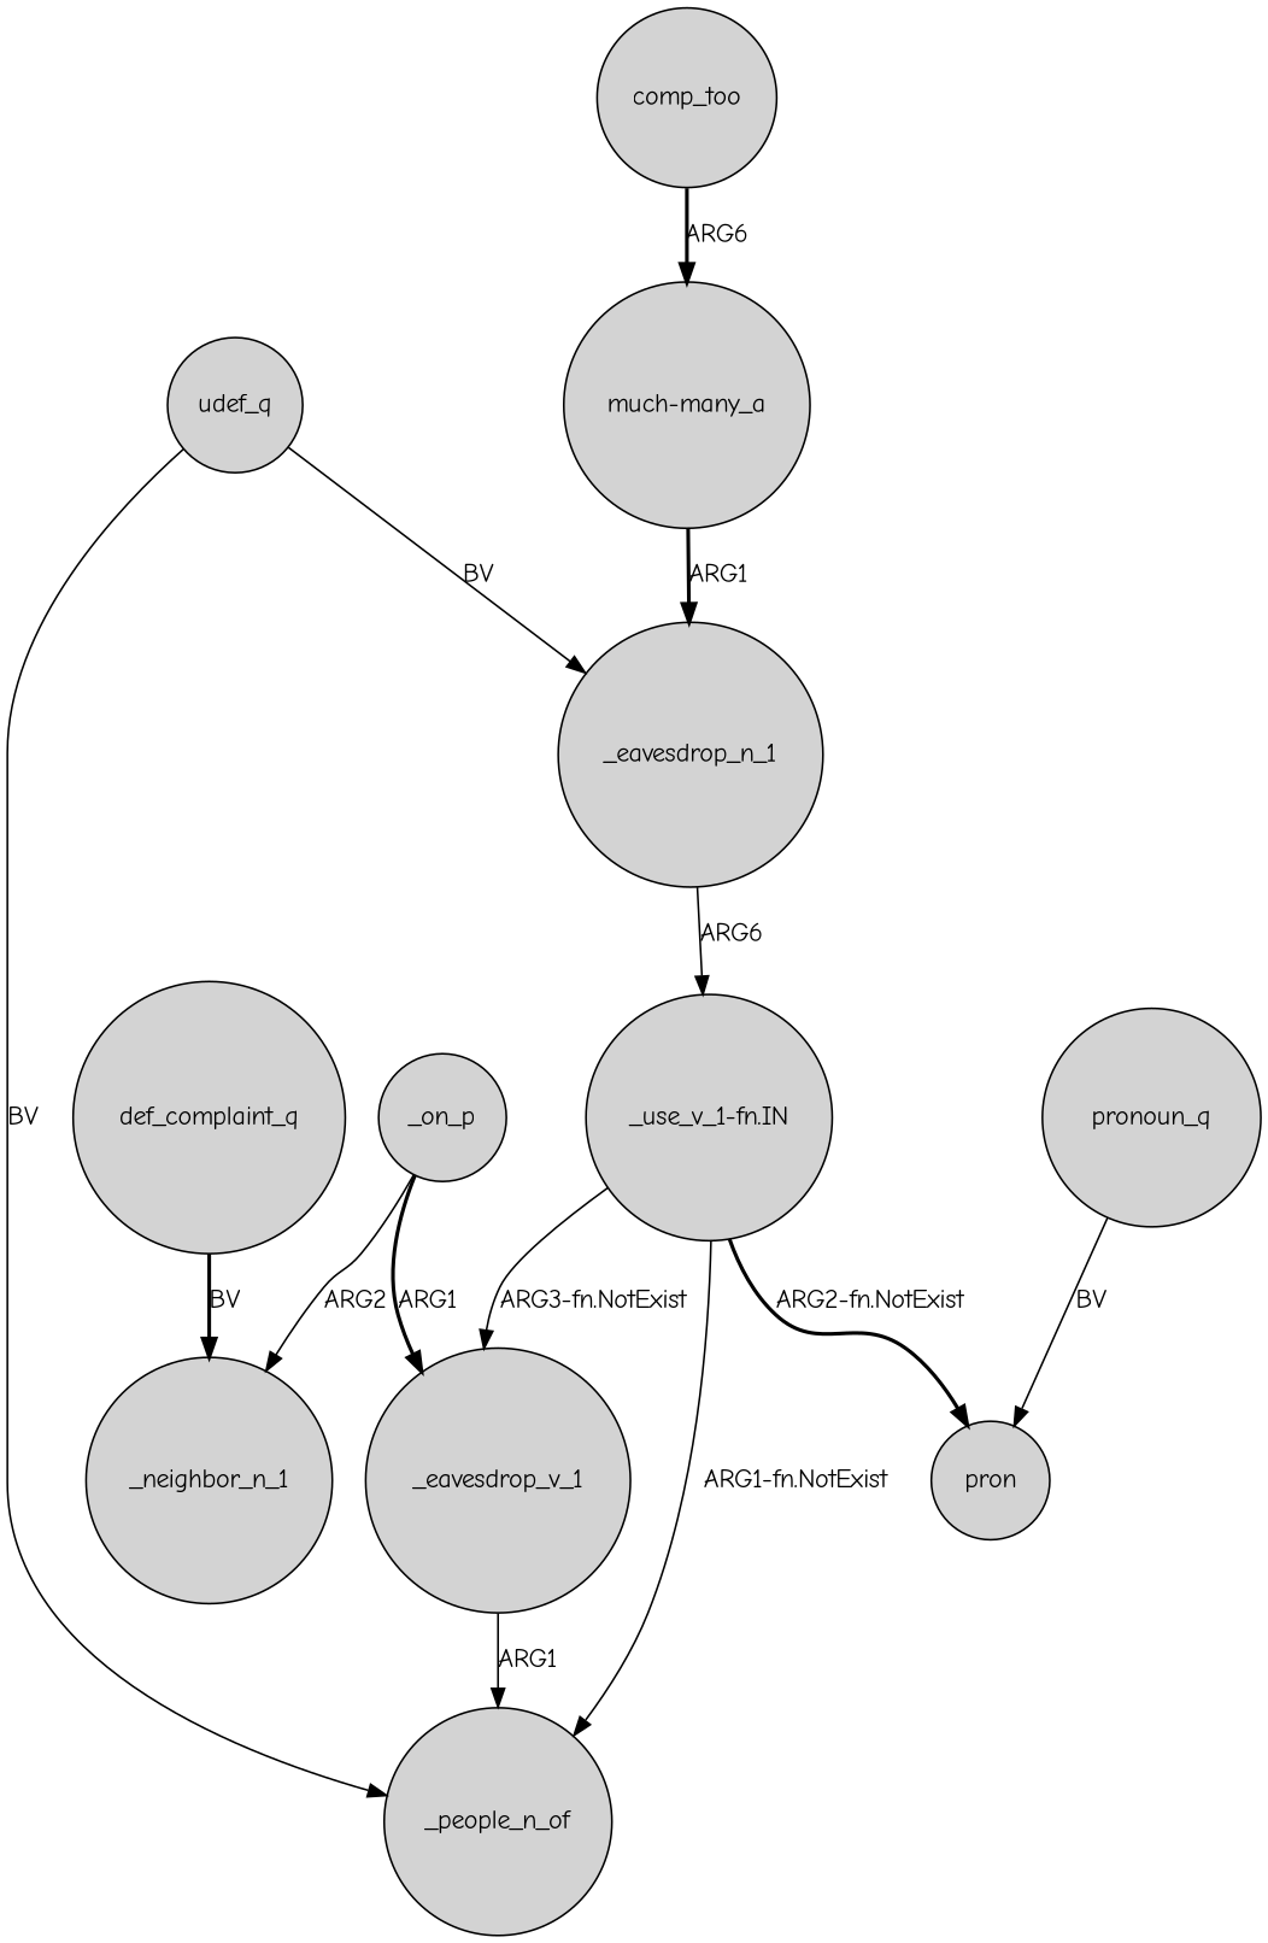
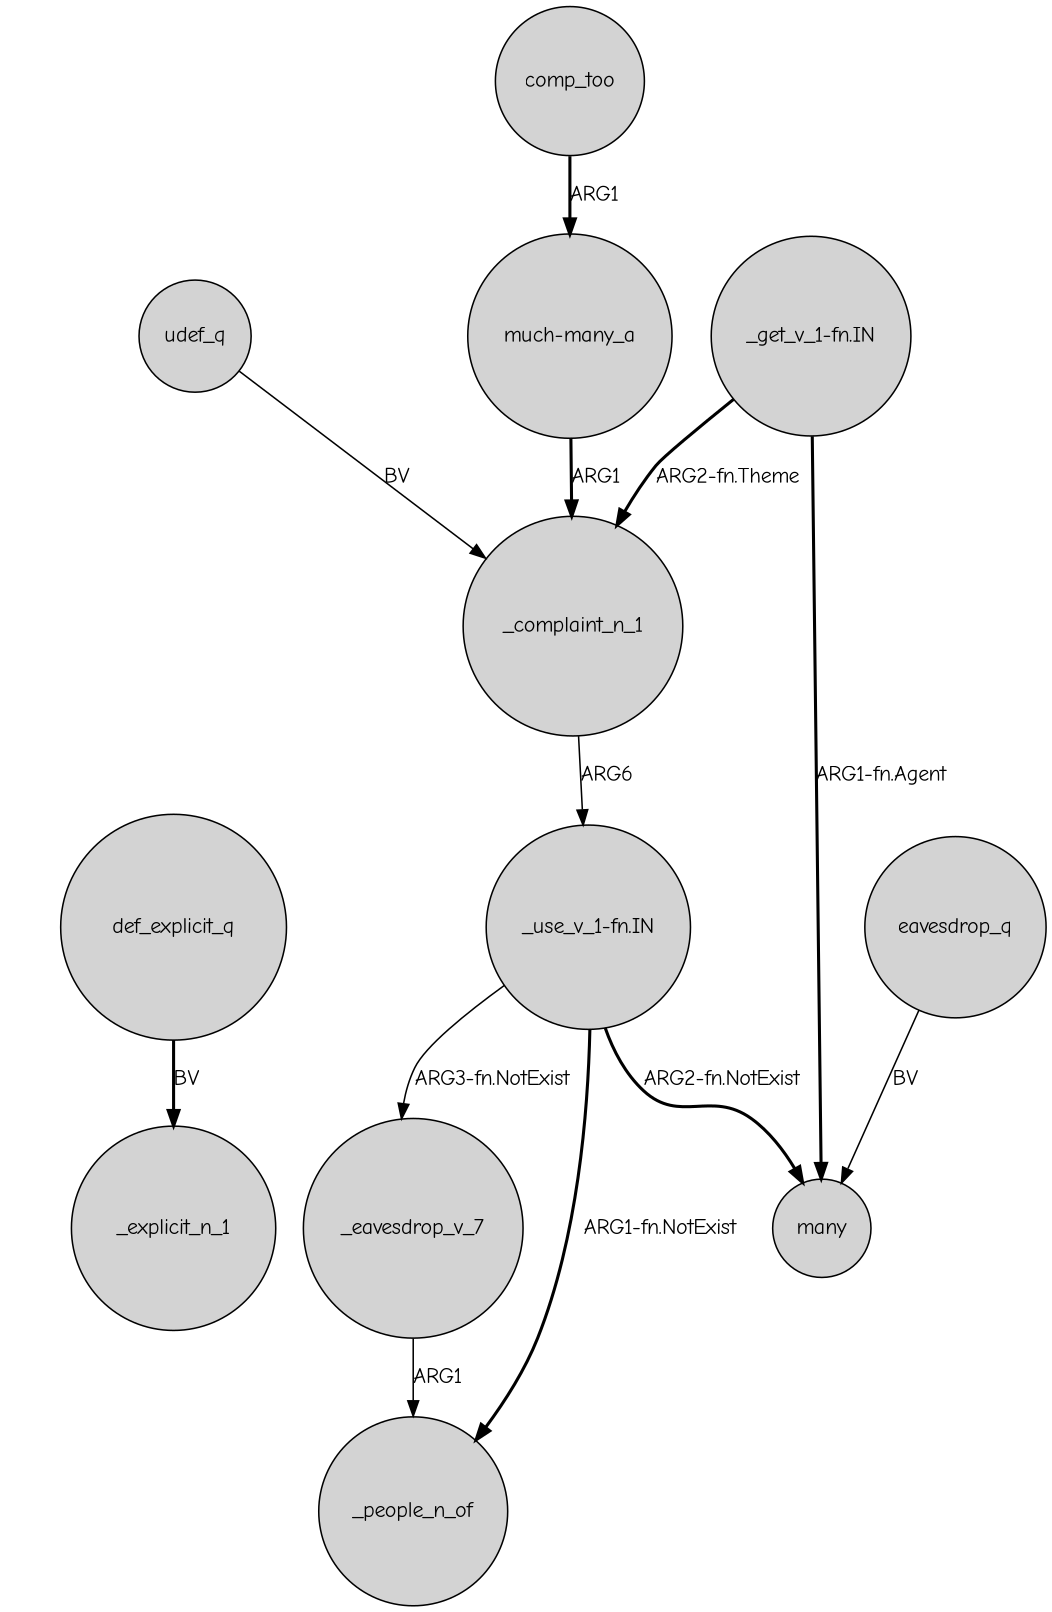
  digraph {
    fontname="Comic Neue"
    node [fontname="Comic Neue" shape=circle style=filled]
    edge [fontname="Comic Neue" style=solid]
    udef_q
-   _complaint_n_1 [label=_eavesdrop_n_1]
+   _complaint_n_1
    _people_n_of
    "_use_v_1-fn.IN"
-   pron
-   _eavesdrop_v_1
-   def_explicit_q [label=def_complaint_q]
-   _neighbor_n_1
-   _on_p
+   pron [label=many]
+   _eavesdrop_v_1 [label=_eavesdrop_v_7]
+   def_explicit_q
+   _neighbor_n_1 [label=_explicit_n_1]
+   "_get_v_1-fn.IN"
    "much-many_a"
    comp_too
-   pronoun_q
+   pronoun_q [label=eavesdrop_q]
    udef_q -> _complaint_n_1 [label=BV]
-   udef_q -> _people_n_of [label=BV]
    _complaint_n_1 -> "_use_v_1-fn.IN" [label=ARG6]
-   "_use_v_1-fn.IN" -> _people_n_of [label="ARG1-fn.NotExist"]
+   "_use_v_1-fn.IN" -> _people_n_of [label="ARG1-fn.NotExist" style=bold]
    "_use_v_1-fn.IN" -> pron [label="ARG2-fn.NotExist" style=bold]
    "_use_v_1-fn.IN" -> _eavesdrop_v_1 [label="ARG3-fn.NotExist"]
    _eavesdrop_v_1 -> _people_n_of [label=ARG1]
    def_explicit_q -> _neighbor_n_1 [label=BV style=bold]
-   _on_p -> _eavesdrop_v_1 [label=ARG1 style=bold]
-   _on_p -> _neighbor_n_1 [label=ARG2]
+   "_get_v_1-fn.IN" -> _complaint_n_1 [label="ARG2-fn.Theme" style=bold]
+   "_get_v_1-fn.IN" -> pron [label="ARG1-fn.Agent" style=bold]
    "much-many_a" -> _complaint_n_1 [label=ARG1 style=bold]
-   comp_too -> "much-many_a" [label=ARG6 style=bold]
+   comp_too -> "much-many_a" [label=ARG1 style=bold]
    pronoun_q -> pron [label=BV]
  }
